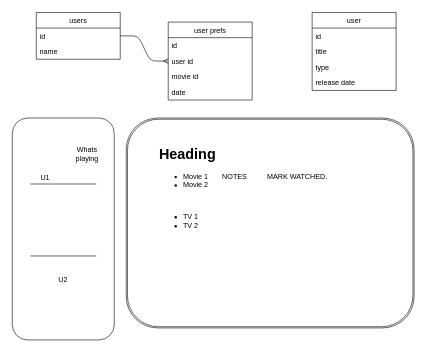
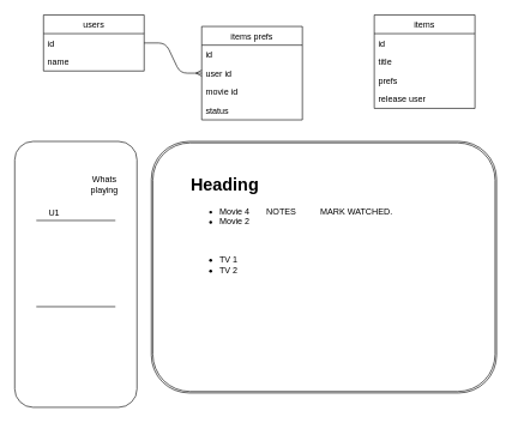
  <mxCell id="0" />
  <mxCell id="1" parent="0" />
  <mxCell id="2" value="" style="rounded=1;whiteSpace=wrap;html=1;" vertex="1" parent="1"><mxGeometry x="20" y="196" width="170" height="370" as="geometry" /></mxCell>
  <mxCell id="3" value="" style="endArrow=none;html=1;" edge="1" parent="1"><mxGeometry width="50" height="50" relative="1" as="geometry"><mxPoint x="50" y="306" as="sourcePoint" /><mxPoint x="160" y="306" as="targetPoint" /></mxGeometry></mxCell>
  <mxCell id="4" value="" style="endArrow=none;html=1;" edge="1" parent="1"><mxGeometry width="50" height="50" relative="1" as="geometry"><mxPoint x="50" y="426" as="sourcePoint" /><mxPoint x="160" y="426" as="targetPoint" /></mxGeometry></mxCell>
  <mxCell id="5" value="Whats playing" style="text;html=1;strokeColor=none;fillColor=none;align=center;verticalAlign=middle;whiteSpace=wrap;rounded=0;" vertex="1" parent="1"><mxGeometry x="125" y="246" width="40" height="20" as="geometry" /></mxCell>
  <mxCell id="6" value="U1" style="text;html=1;strokeColor=none;fillColor=none;align=center;verticalAlign=middle;whiteSpace=wrap;rounded=0;" vertex="1" parent="1"><mxGeometry x="55" y="286" width="40" height="20" as="geometry" /></mxCell>
- <mxCell id="7" value="U2" style="text;html=1;strokeColor=none;fillColor=none;align=center;verticalAlign=middle;whiteSpace=wrap;rounded=0;" vertex="1" parent="1"><mxGeometry x="85" y="456" width="40" height="20" as="geometry" /></mxCell>
  <mxCell id="8" value="" style="shape=ext;double=1;rounded=1;whiteSpace=wrap;html=1;" vertex="1" parent="1"><mxGeometry x="210" y="196" width="480" height="350" as="geometry" /></mxCell>
- <mxCell id="9" value="&lt;h1&gt;Heading&lt;/h1&gt;&lt;p&gt;&lt;/p&gt;&lt;ul&gt;&lt;li&gt;&lt;span&gt;Movie 1&amp;nbsp; &amp;nbsp; &amp;nbsp; &amp;nbsp;NOTES&amp;nbsp; &amp;nbsp; &amp;nbsp; &amp;nbsp; &amp;nbsp; MARK WATCHED.&amp;nbsp;&lt;/span&gt;&lt;/li&gt;&lt;li&gt;Movie 2&lt;/li&gt;&lt;/ul&gt;&lt;br&gt;&lt;ul&gt;&lt;li&gt;TV 1&lt;/li&gt;&lt;li&gt;TV 2&lt;/li&gt;&lt;/ul&gt;&lt;p&gt;&lt;/p&gt;" style="text;html=1;strokeColor=none;fillColor=none;spacing=5;spacingTop=-20;whiteSpace=wrap;overflow=hidden;rounded=0;" vertex="1" parent="1"><mxGeometry x="260" y="236" width="360" height="170" as="geometry" /></mxCell>
+ <mxCell id="9" value="&lt;h1&gt;Heading&lt;/h1&gt;&lt;p&gt;&lt;/p&gt;&lt;ul&gt;&lt;li&gt;&lt;span&gt;Movie 4&amp;nbsp; &amp;nbsp; &amp;nbsp; &amp;nbsp;NOTES&amp;nbsp; &amp;nbsp; &amp;nbsp; &amp;nbsp; &amp;nbsp; MARK WATCHED.&amp;nbsp;&lt;/span&gt;&lt;/li&gt;&lt;li&gt;Movie 2&lt;/li&gt;&lt;/ul&gt;&lt;br&gt;&lt;ul&gt;&lt;li&gt;TV 1&lt;/li&gt;&lt;li&gt;TV 2&lt;/li&gt;&lt;/ul&gt;&lt;p&gt;&lt;/p&gt;" style="text;html=1;strokeColor=none;fillColor=none;spacing=5;spacingTop=-20;whiteSpace=wrap;overflow=hidden;rounded=0;" vertex="1" parent="1"><mxGeometry x="260" y="236" width="360" height="170" as="geometry" /></mxCell>
  <mxCell id="10" value="" style="shape=image;html=1;verticalAlign=top;verticalLabelPosition=bottom;labelBackgroundColor=#ffffff;imageAspect=0;aspect=fixed;image=https://cdn4.iconfinder.com/data/icons/ionicons/512/icon-plus-128.png" vertex="1" parent="1"><mxGeometry x="610" y="266" width="50" height="50" as="geometry" /></mxCell>
- <mxCell id="11" value="user prefs" style="swimlane;fontStyle=0;childLayout=stackLayout;horizontal=1;startSize=26;fillColor=none;horizontalStack=0;resizeParent=1;resizeParentMax=0;resizeLast=0;collapsible=1;marginBottom=0;" vertex="1" parent="1"><mxGeometry x="280" y="36" width="140" height="130" as="geometry"><mxRectangle x="600" y="40" width="90" height="26" as="alternateBounds" /></mxGeometry></mxCell>
+ <mxCell id="11" value="items prefs" style="swimlane;fontStyle=0;childLayout=stackLayout;horizontal=1;startSize=26;fillColor=none;horizontalStack=0;resizeParent=1;resizeParentMax=0;resizeLast=0;collapsible=1;marginBottom=0;" vertex="1" parent="1"><mxGeometry x="280" y="36" width="140" height="130" as="geometry"><mxRectangle x="600" y="40" width="90" height="26" as="alternateBounds" /></mxGeometry></mxCell>
  <mxCell id="12" value="id " style="text;strokeColor=none;fillColor=none;align=left;verticalAlign=top;spacingLeft=4;spacingRight=4;overflow=hidden;rotatable=0;points=[[0,0.5],[1,0.5]];portConstraint=eastwest;" vertex="1" parent="11"><mxGeometry y="26" width="140" height="26" as="geometry" /></mxCell>
  <mxCell id="13" value="user id" style="text;strokeColor=none;fillColor=none;align=left;verticalAlign=top;spacingLeft=4;spacingRight=4;overflow=hidden;rotatable=0;points=[[0,0.5],[1,0.5]];portConstraint=eastwest;" vertex="1" parent="11"><mxGeometry y="52" width="140" height="26" as="geometry" /></mxCell>
  <mxCell id="14" value="movie id" style="text;strokeColor=none;fillColor=none;align=left;verticalAlign=top;spacingLeft=4;spacingRight=4;overflow=hidden;rotatable=0;points=[[0,0.5],[1,0.5]];portConstraint=eastwest;" vertex="1" parent="11"><mxGeometry y="78" width="140" height="26" as="geometry" /></mxCell>
- <mxCell id="15" value="date" style="text;strokeColor=none;fillColor=none;align=left;verticalAlign=top;spacingLeft=4;spacingRight=4;overflow=hidden;rotatable=0;points=[[0,0.5],[1,0.5]];portConstraint=eastwest;" vertex="1" parent="11"><mxGeometry y="104" width="140" height="26" as="geometry" /></mxCell>
+ <mxCell id="15" value="status" style="text;strokeColor=none;fillColor=none;align=left;verticalAlign=top;spacingLeft=4;spacingRight=4;overflow=hidden;rotatable=0;points=[[0,0.5],[1,0.5]];portConstraint=eastwest;" vertex="1" parent="11"><mxGeometry y="104" width="140" height="26" as="geometry" /></mxCell>
  <mxCell id="16" value="users" style="swimlane;fontStyle=0;childLayout=stackLayout;horizontal=1;startSize=26;fillColor=none;horizontalStack=0;resizeParent=1;resizeParentMax=0;resizeLast=0;collapsible=1;marginBottom=0;" vertex="1" parent="1"><mxGeometry x="60" y="20" width="140" height="78" as="geometry" /></mxCell>
  <mxCell id="17" value="id" style="text;strokeColor=none;fillColor=none;align=left;verticalAlign=top;spacingLeft=4;spacingRight=4;overflow=hidden;rotatable=0;points=[[0,0.5],[1,0.5]];portConstraint=eastwest;" vertex="1" parent="16"><mxGeometry y="26" width="140" height="26" as="geometry" /></mxCell>
  <mxCell id="18" value="name" style="text;strokeColor=none;fillColor=none;align=left;verticalAlign=top;spacingLeft=4;spacingRight=4;overflow=hidden;rotatable=0;points=[[0,0.5],[1,0.5]];portConstraint=eastwest;" vertex="1" parent="16"><mxGeometry y="52" width="140" height="26" as="geometry" /></mxCell>
  <mxCell id="19" value="" style="edgeStyle=entityRelationEdgeStyle;fontSize=12;html=1;endArrow=ERmany;entryX=0;entryY=0.5;entryDx=0;entryDy=0;exitX=1;exitY=0.5;exitDx=0;exitDy=0;" edge="1" parent="1" source="17" target="13"><mxGeometry width="100" height="100" relative="1" as="geometry"><mxPoint x="170" y="166" as="sourcePoint" /><mxPoint x="270" y="66" as="targetPoint" /></mxGeometry></mxCell>
- <mxCell id="20" value="user" style="swimlane;fontStyle=0;childLayout=stackLayout;horizontal=1;startSize=26;fillColor=none;horizontalStack=0;resizeParent=1;resizeParentMax=0;resizeLast=0;collapsible=1;marginBottom=0;" vertex="1" parent="1"><mxGeometry x="520" y="20" width="140" height="130" as="geometry" /></mxCell>
+ <mxCell id="20" value="items" style="swimlane;fontStyle=0;childLayout=stackLayout;horizontal=1;startSize=26;fillColor=none;horizontalStack=0;resizeParent=1;resizeParentMax=0;resizeLast=0;collapsible=1;marginBottom=0;" vertex="1" parent="1"><mxGeometry x="520" y="20" width="140" height="130" as="geometry" /></mxCell>
  <mxCell id="21" value="id" style="text;strokeColor=none;fillColor=none;align=left;verticalAlign=top;spacingLeft=4;spacingRight=4;overflow=hidden;rotatable=0;points=[[0,0.5],[1,0.5]];portConstraint=eastwest;" vertex="1" parent="20"><mxGeometry y="26" width="140" height="26" as="geometry" /></mxCell>
  <mxCell id="22" value="title" style="text;strokeColor=none;fillColor=none;align=left;verticalAlign=top;spacingLeft=4;spacingRight=4;overflow=hidden;rotatable=0;points=[[0,0.5],[1,0.5]];portConstraint=eastwest;" vertex="1" parent="20"><mxGeometry y="52" width="140" height="26" as="geometry" /></mxCell>
- <mxCell id="23" value="type" style="text;strokeColor=none;fillColor=none;align=left;verticalAlign=top;spacingLeft=4;spacingRight=4;overflow=hidden;rotatable=0;points=[[0,0.5],[1,0.5]];portConstraint=eastwest;" vertex="1" parent="20"><mxGeometry y="78" width="140" height="26" as="geometry" /></mxCell>
- <mxCell id="24" value="release date&#10;" style="text;strokeColor=none;fillColor=none;align=left;verticalAlign=top;spacingLeft=4;spacingRight=4;overflow=hidden;rotatable=0;points=[[0,0.5],[1,0.5]];portConstraint=eastwest;" vertex="1" parent="20"><mxGeometry y="104" width="140" height="26" as="geometry" /></mxCell>
+ <mxCell id="23" value="prefs" style="text;strokeColor=none;fillColor=none;align=left;verticalAlign=top;spacingLeft=4;spacingRight=4;overflow=hidden;rotatable=0;points=[[0,0.5],[1,0.5]];portConstraint=eastwest;" vertex="1" parent="20"><mxGeometry y="78" width="140" height="26" as="geometry" /></mxCell>
+ <mxCell id="24" value="release user&#10;" style="text;strokeColor=none;fillColor=none;align=left;verticalAlign=top;spacingLeft=4;spacingRight=4;overflow=hidden;rotatable=0;points=[[0,0.5],[1,0.5]];portConstraint=eastwest;" vertex="1" parent="20"><mxGeometry y="104" width="140" height="26" as="geometry" /></mxCell>
